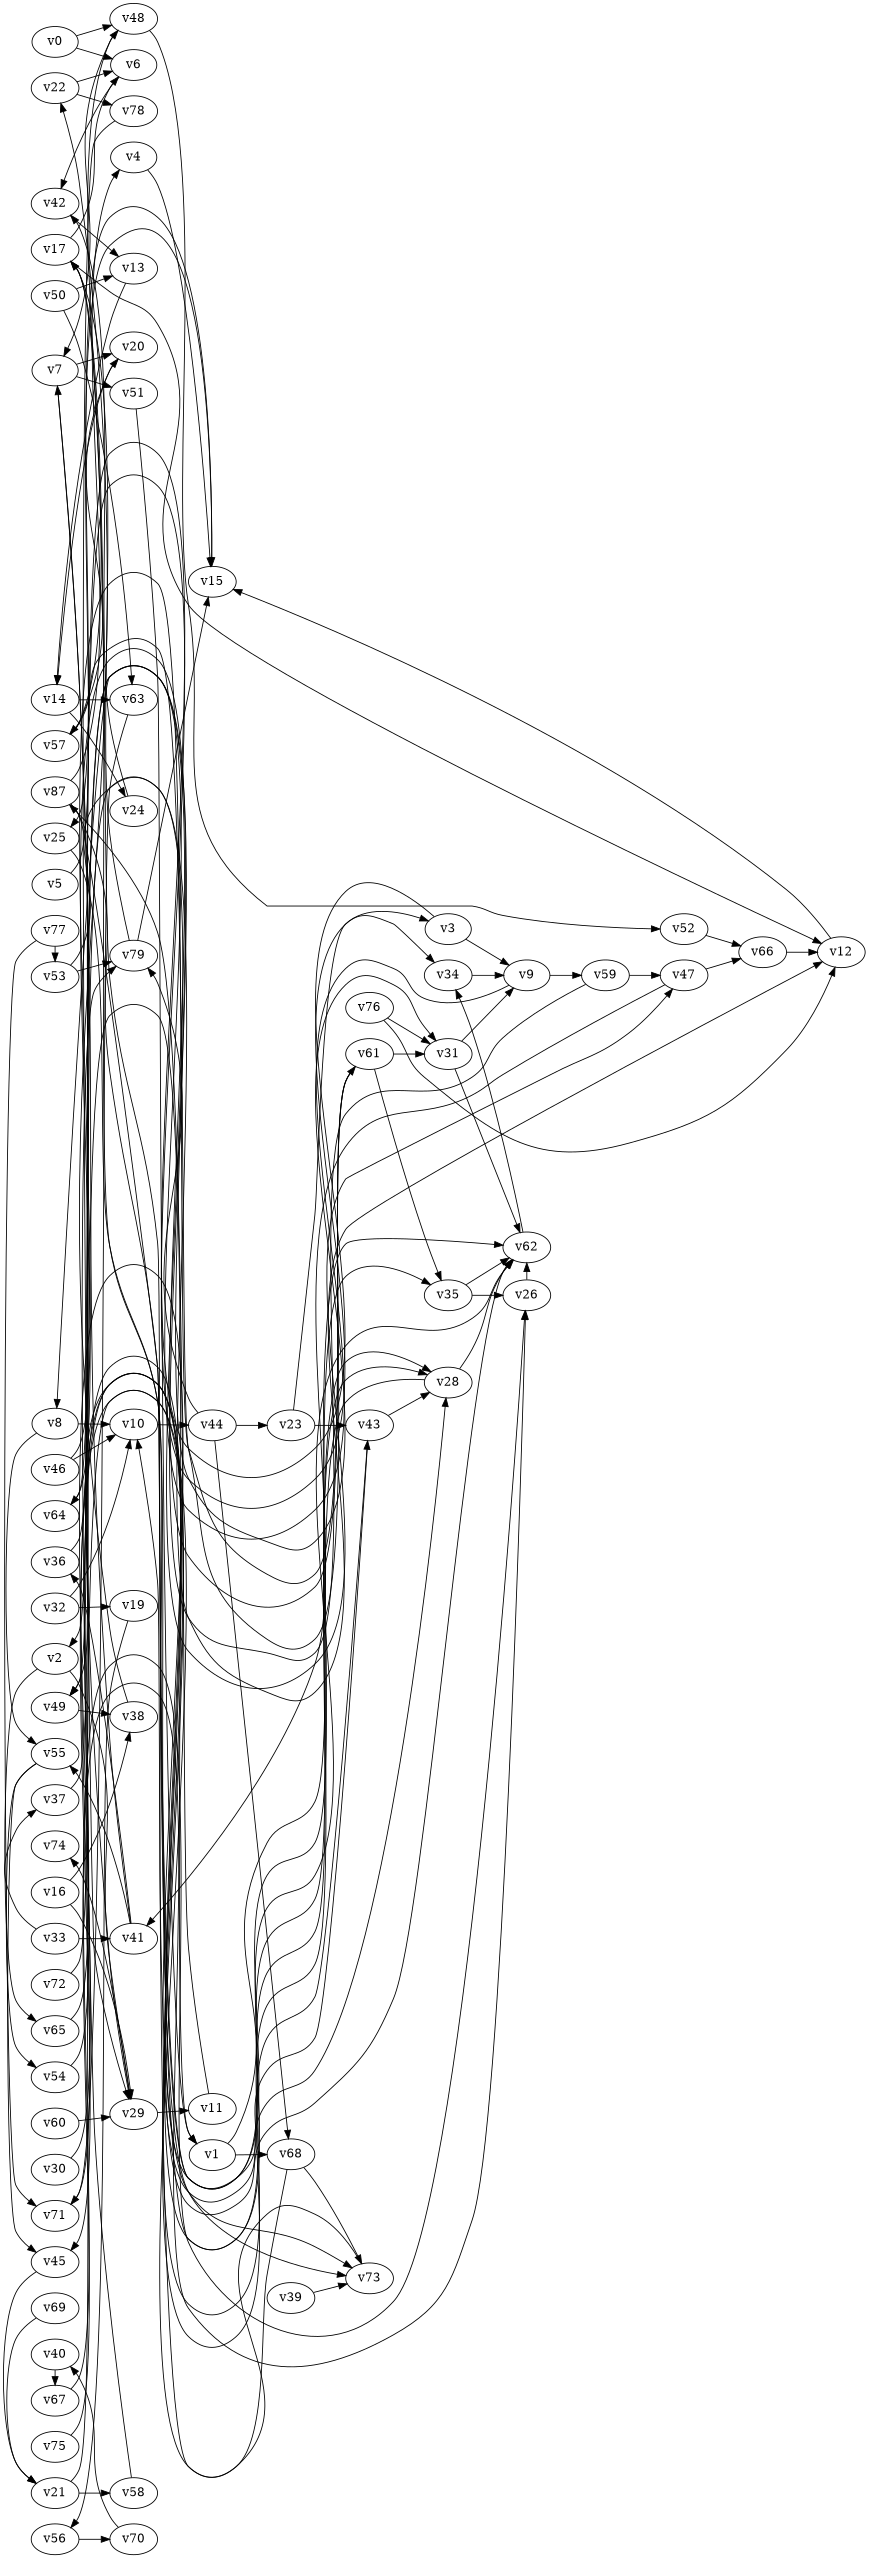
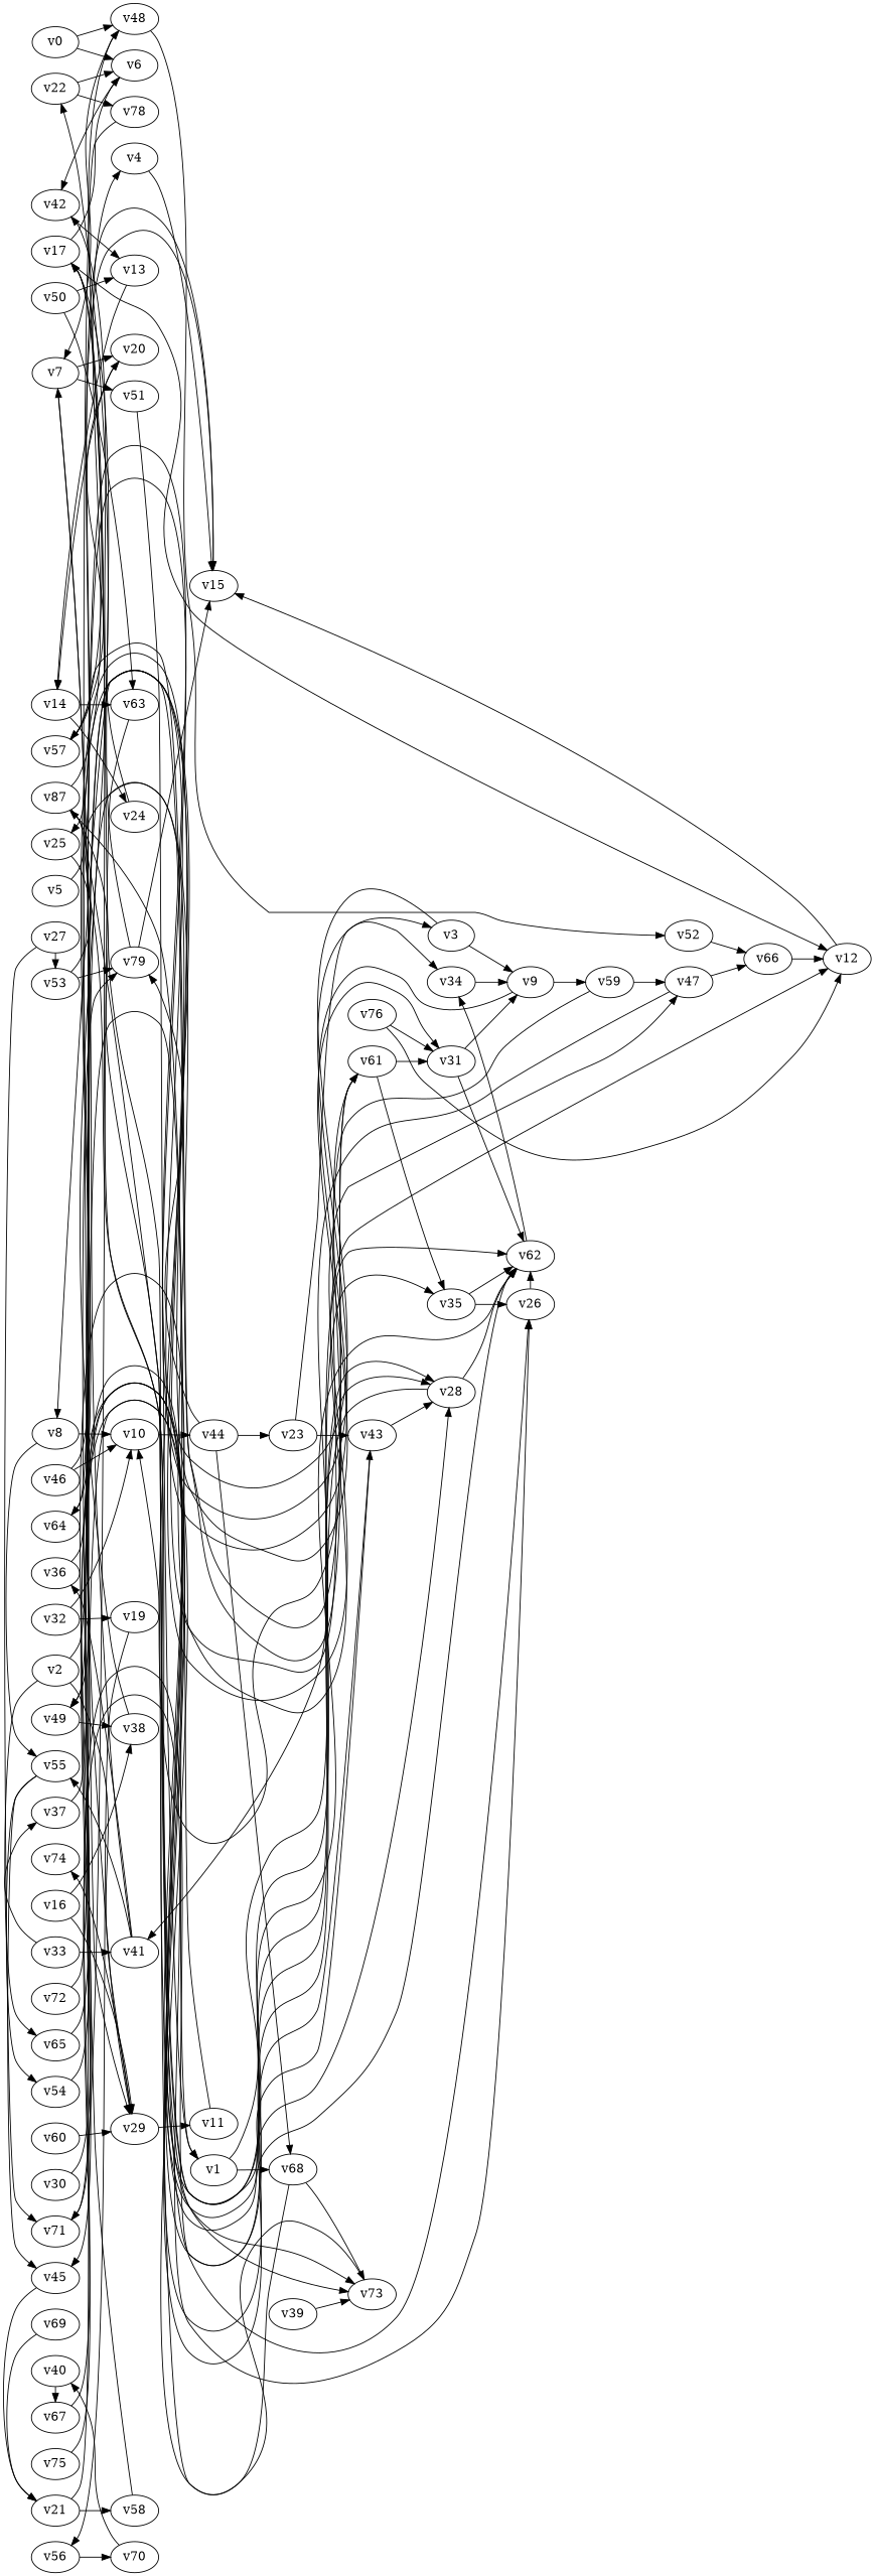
  digraph {
    rankdir=LR
    node [player=1]
    v6 [player=0]
    v0
    v48 [player=0]
    v42 [player=0]
    v7 [player=0]
    v52
    v1
    v62
    v68
    v34
    v10 [player=0]
    v73 [player=0]
    v2 [player=0]
    v29
    v65 [player=0]
    v11 [player=0]
    v74
    v35 [player=0]
    v3 [player=0]
    v9
    v64
    v49
    v59
    v31
    v4 [player=0]
    v15
    v25 [player=0]
    v5
    v13
    v20 [player=0]
    v51 [player=0]
    v14 [player=0]
    v8
    v55
    v44
    v45 [player=0]
    v54 [player=0]
    v38 [player=0]
    v47 [player=0]
    v23 [player=0]
    v79 [player=0]
    n42 [label=v87]
    v28
    v12 [player=0]
    v24
    v63 [player=0]
    v71
    v16
    v22 [player=0]
    v17
    v56 [player=0]
    v19
    v70
    v21 [player=0]
    v43
    v58 [player=0]
    v78
    v26
    v30
    v32 [player=0]
    v33 [player=0]
    v37
    v41 [player=0]
    v36
    v66 [player=0]
    v39
    v40
    v67
    v46
    v61
    v57 [player=0]
    v50
    v53 [player=0]
    v60
    v69 [player=0]
    v72 [player=0]
    v75
    v76 [player=0]
-   v77
+   v77 [label=v27]
    v6 -> v42 [constraint="time % 6 == 1"]
    v0 -> v6
    v0 -> v48
    v48 -> v7 [constraint="time <= 23"]
    v48 -> v52 [constraint="time == 15"]
    v42 -> v13
    v7 -> v29 [constraint="time == 19"]
    v7 -> v20
    v7 -> v51
    v52 -> v66
    v1 -> v62 [constraint="time % 6 == 0"]
    v1 -> v68
    v62 -> v34 [constraint="time >= 9"]
    v68 -> v10 [constraint="time >= 8"]
    v68 -> v73
    v34 -> v9
    v10 -> v44
    v73 -> v45 [constraint="time == 16"]
    v2 -> v29 [constraint="time == 10"]
    v2 -> v65 [constraint="(time >= 1) && (time <= 21)"]
    v29 -> v11
    v29 -> v74 [constraint="time == 4"]
    v65 -> v35 [constraint="(time % 4 == 0) || (time % 5 == 0)"]
    v11 -> n42 [constraint="time % 4 == 3"]
    v35 -> v62 [constraint="time == 17"]
    v35 -> v26
    v3 -> v9
    v3 -> v64 [constraint="time >= 2"]
    v9 -> v49 [constraint="time == 4"]
    v9 -> v59
    v64 -> v31 [constraint="time % 3 == 1"]
    v49 -> v38
    v59 -> v8 [constraint="(time % 3 == 0) || (time % 4 == 0)"]
    v59 -> v47
    v31 -> v62
    v31 -> v9
    v4 -> v15
    v15 -> v25 [constraint="time == 15"]
    v25 -> v73 [constraint="time == 17"]
    v5 -> v15 [constraint="time == 18"]
    v13 -> v14 [constraint="(time % 2 == 1) || (time % 3 == 1)"]
    v20 -> v14 [constraint="time == 16"]
    v51 -> v1 [constraint="(time >= 9) && (time <= 22)"]
    v14 -> v24
    v14 -> v63
    v8 -> v10
    v8 -> v55 [constraint="time % 2 == 1"]
    v55 -> v45 [constraint="time == 8"]
    v55 -> v54 [constraint="time >= 12"]
    v44 -> v68
    v44 -> v23
    v44 -> v79 [constraint="time == 19"]
    v45 -> v21 [constraint="time <= 22"]
    v54 -> v28 [constraint="time <= 8"]
    v38 -> v22 [constraint="time <= 17"]
    v47 -> v41 [constraint="time <= 20"]
    v47 -> v66
    v23 -> v34 [constraint="time == 9"]
    v23 -> v43
    v79 -> v15
    v79 -> v17 [constraint="time >= 9"]
    n42 -> v62 [constraint="time % 3 == 0"]
    n42 -> v4 [constraint="time == 0"]
    n42 -> v28 [constraint="time == 5"]
    v28 -> v62
    v28 -> v49 [constraint="time >= 8"]
    v12 -> v15 [constraint="time == 14"]
    v24 -> v42 [constraint="(time % 3 == 0) || (time % 5 == 0)"]
    v63 -> v71 [constraint="time >= 13"]
    v71 -> v62 [constraint="time <= 5"]
    v16 -> v29 [constraint="time % 4 == 1"]
    v16 -> v38 [constraint="time == 8"]
    v22 -> v6
    v22 -> v78
    v17 -> v6 [constraint="time <= 14"]
    v17 -> v73 [constraint="time % 2 == 1"]
    v17 -> v12 [constraint="time % 4 == 1"]
    v56 -> v70
    v19 -> v56 [constraint="time % 5 == 2"]
    v70 -> v40 [constraint="time == 14"]
    v21 -> v43 [constraint="time % 4 == 1"]
    v21 -> v58
    v43 -> v28
    v43 -> v17 [constraint="time >= 3"]
    v58 -> v79 [constraint="(time >= 8) && (time <= 16)"]
    v78 -> v29 [constraint="time % 4 == 0"]
    v26 -> v62 [constraint="time == 19"]
    v30 -> v28 [constraint="time % 2 == 1"]
    v32 -> v10 [constraint="time == 1"]
    v32 -> v19
    v33 -> v37 [constraint="(time % 3 == 1) || (time % 3 == 2)"]
    v33 -> v41
    v37 -> v47 [constraint="time <= 6"]
    v41 -> v7 [constraint="time >= 6"]
    v41 -> v55 [constraint="time == 14"]
    v41 -> v36 [constraint="time >= 15"]
    v36 -> v3 [constraint="time == 6"]
    v66 -> v12
    v39 -> v73
    v40 -> v67 [constraint="time >= 14"]
    v67 -> v26 [constraint="time == 8"]
    v46 -> v10 [constraint="(time >= 6) && (time <= 21)"]
    v46 -> v61 [constraint="time >= 9"]
-   v61 -> v2 [constraint="time % 4 == 2"]
+   v2 -> v61 [constraint="time % 4 == 2"]
    v61 -> v35
    v61 -> v31
    v61 -> v57 [constraint="time >= 5"]
    v57 -> v48 [constraint="time % 6 == 0"]
    v57 -> v20 [constraint="time <= 6"]
    v50 -> v13
    v50 -> v63 [constraint="time >= 10"]
    v53 -> v79
    v53 -> v12 [constraint="time >= 10"]
    v60 -> v29
    v69 -> v21 [constraint="time == 11"]
    v72 -> v1 [constraint="time == 7"]
    v75 -> v26 [constraint="time <= 22"]
    v76 -> v31
    v76 -> v12 [constraint="time % 6 == 0"]
    v77 -> v71 [constraint="time >= 10"]
    v77 -> v53 [constraint="time % 4 == 2"]
  }
